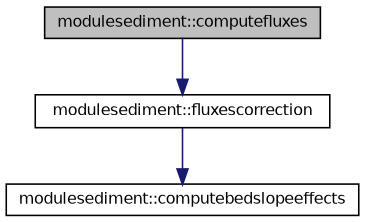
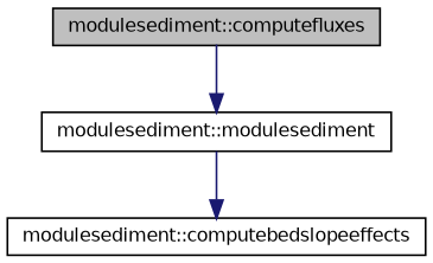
  digraph {
    rankdir=TB
    node [color=black fillcolor=white fontname=Helvetica fontsize=10 shape=record style=filled]
    edge [color=midnightblue fontname=Helvetica fontsize=10 labelfontname=Helvetica labelfontsize=10 style=solid]
    n1 [fillcolor=grey75 fontcolor=black height=0.2 label="modulesediment::computefluxes" width=0.4]
-   n2 [height=0.2 label="modulesediment::fluxescorrection" width=0.4]
+   n2 [height=0.2 label="modulesediment::modulesediment" width=0.4]
    n3 [height=0.2 label="modulesediment::computebedslopeeffects" width=0.4]
    n1 -> n2
    n2 -> n3
  }
